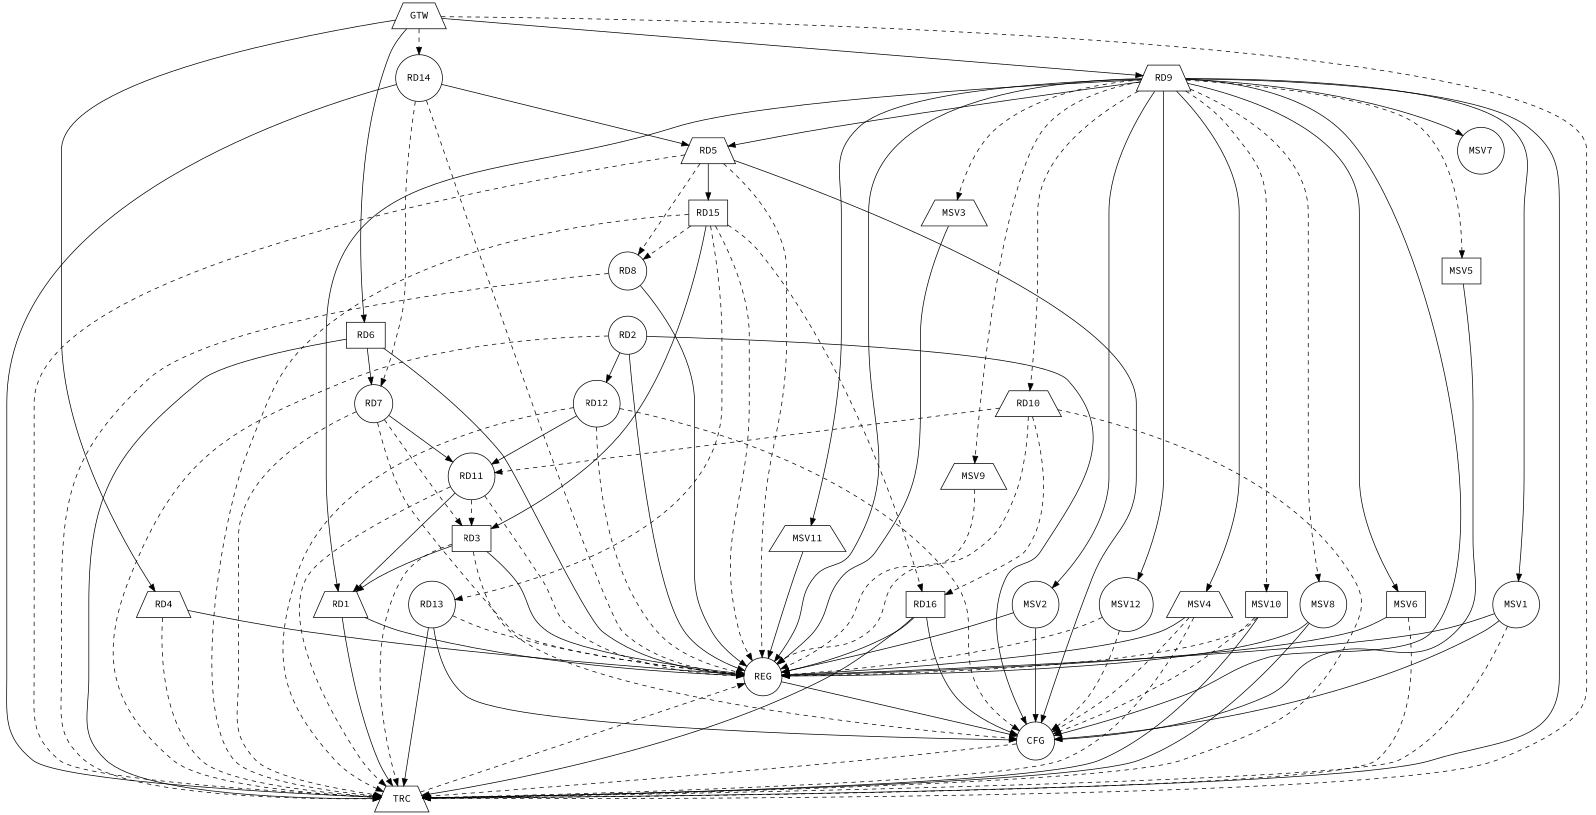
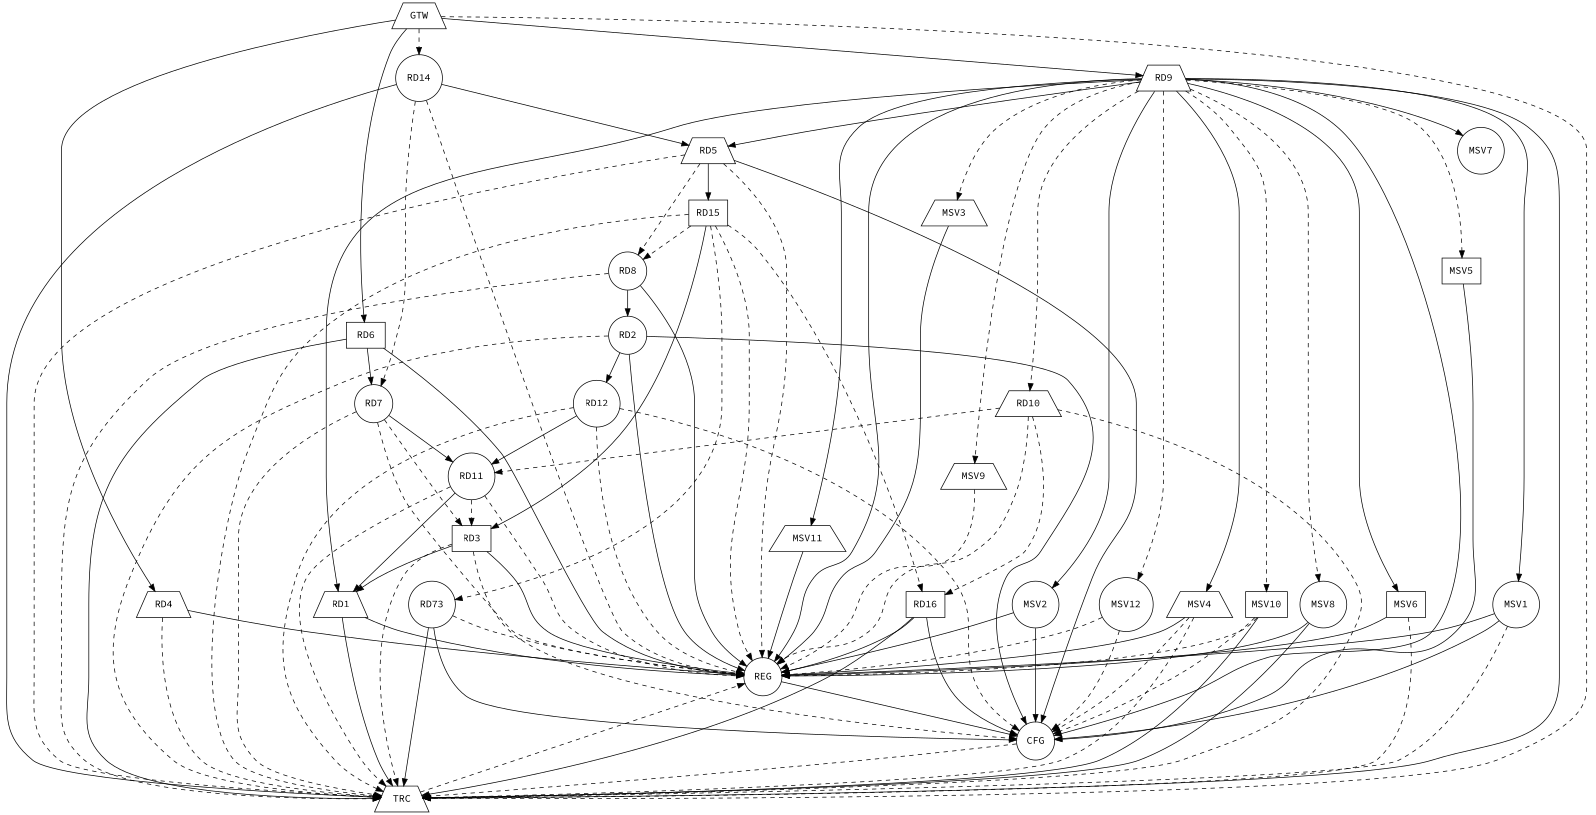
  strict digraph {
    fontname="Source Code Pro"
    node [fontname="Source Code Pro" shape=circle]
    edge [fontname="Source Code Pro" style=solid]
    n1 [label=RD1 shape=trapezium]
    n2 [label=REG]
    n3 [label=TRC shape=trapezium]
    n4 [label=CFG]
    n5 [label=RD2]
    n6 [label=RD12]
    n7 [label=RD11]
    n8 [label=RD3 shape=box]
    n9 [label=RD4 shape=trapezium]
    n10 [label=RD5 shape=trapezium]
    n11 [label=RD8]
    n12 [label=RD15 shape=box]
    n13 [label=RD16 shape=box]
-   n14 [label=RD13]
+   n14 [label=RD73]
    n15 [label=RD6 shape=box]
    n16 [label=RD7]
    n17 [label=RD9 shape=trapezium]
    n18 [label=RD10 shape=trapezium]
    n19 [label=MSV1]
    n20 [label=MSV2]
    n21 [label=MSV3 shape=trapezium]
    n22 [label=MSV4 shape=trapezium]
    n23 [label=MSV5 shape=box]
    n24 [label=MSV6 shape=box]
    n25 [label=MSV7]
    n26 [label=MSV8]
    n27 [label=MSV9 shape=trapezium]
    n28 [label=MSV10 shape=box]
    n29 [label=MSV11 shape=trapezium]
    n30 [label=MSV12]
    n31 [label=RD14]
    n32 [label=GTW shape=trapezium]
    n1 -> n2
    n1 -> n3
    n2 -> n4
    n3 -> n2 [style=dashed]
    n4 -> n3 [style=dashed]
    n5 -> n2
    n5 -> n3 [style=dashed]
    n5 -> n4
    n5 -> n6
    n6 -> n2 [style=dashed]
    n6 -> n3 [style=dashed]
    n6 -> n4 [style=dashed]
    n6 -> n7
    n7 -> n1
    n7 -> n2 [style=dashed]
    n7 -> n3 [style=dashed]
    n7 -> n8 [style=dashed]
    n8 -> n1
    n8 -> n2
    n8 -> n3 [style=dashed]
    n8 -> n4 [style=dashed]
    n9 -> n2
    n9 -> n3 [style=dashed]
    n10 -> n2 [style=dashed]
    n10 -> n3 [style=dashed]
    n10 -> n4
    n10 -> n11 [style=dashed]
    n10 -> n12
    n11 -> n2
    n11 -> n3 [style=dashed]
+   n11 -> n5
    n12 -> n2 [style=dashed]
    n12 -> n3 [style=dashed]
    n12 -> n8
    n12 -> n11 [style=dashed]
    n12 -> n13 [style=dashed]
    n12 -> n14 [style=dashed]
    n13 -> n2
    n13 -> n3
    n13 -> n4
    n14 -> n2 [style=dashed]
    n14 -> n3
    n14 -> n4
    n15 -> n2
    n15 -> n3
    n15 -> n16
    n16 -> n2 [style=dashed]
    n16 -> n3 [style=dashed]
    n16 -> n7
    n16 -> n8 [style=dashed]
    n17 -> n1
    n17 -> n2
    n17 -> n3
    n17 -> n4
    n17 -> n10
    n17 -> n18 [style=dashed]
    n17 -> n19
    n17 -> n20
    n17 -> n21 [style=dashed]
    n17 -> n22
    n17 -> n23 [style=dashed]
    n17 -> n24
    n17 -> n25
    n17 -> n26 [style=dashed]
    n17 -> n27 [style=dashed]
    n17 -> n28 [style=dashed]
    n17 -> n29
-   n17 -> n30
+   n17 -> n30 [style=dashed]
    n18 -> n2 [style=dashed]
    n18 -> n3 [style=dashed]
    n18 -> n7 [style=dashed]
    n18 -> n13 [style=dashed]
    n19 -> n2
    n19 -> n3 [style=dashed]
    n19 -> n4
    n20 -> n2
    n20 -> n4
    n21 -> n2
    n22 -> n2
    n22 -> n3 [style=dashed]
    n22 -> n4 [style=dashed]
    n23 -> n4
    n24 -> n2
    n24 -> n3 [style=dashed]
    n26 -> n2
    n26 -> n3
    n27 -> n2 [style=dashed]
    n28 -> n2 [style=dashed]
    n28 -> n3
    n28 -> n4 [style=dashed]
    n29 -> n2
    n30 -> n2 [style=dashed]
    n30 -> n4 [style=dashed]
    n31 -> n2 [style=dashed]
    n31 -> n3
    n31 -> n10
    n31 -> n16 [style=dashed]
    n32 -> n3 [style=dashed]
    n32 -> n9
    n32 -> n15
    n32 -> n17
    n32 -> n31 [style=dashed]
  }
